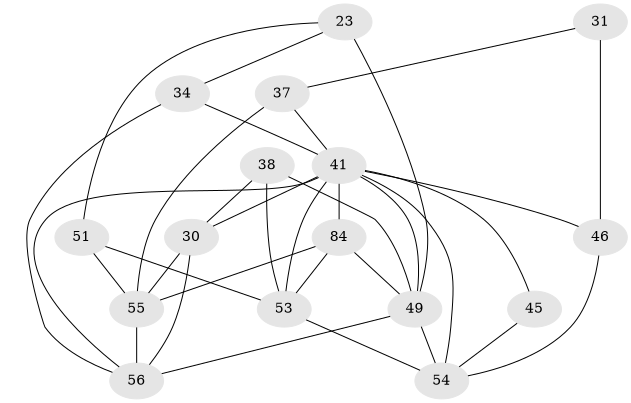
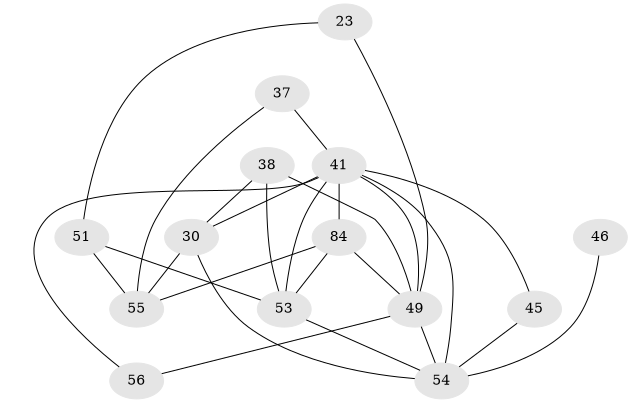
  graph {
    fontname="DejaVu Serif"
    node [color=gray90 fontname="DejaVu Serif" style=filled]
    edge [fontname="DejaVu Serif" weight=2]
    23
-   34
    49 [super="+21+22+26+28"]
    51
    41 [super="+36+40"]
    56 [super="+52"]
    54 [super="+33+42"]
    53 [super="+39+48"]
-   31 [super="+7"]
    37
    46 [super="+17"]
    55 [super="+8+47"]
    n13 [label=30 super="+25"]
    n14 [label=84 super="+32"]
    45
    38 [super="+19"]
-   23 -- 34 [weight=""]
    23 -- 49
    23 -- 51 [weight=""]
-   34 -- 41 [weight=""]
-   34 -- 56
    49 -- 56
    49 -- 54 [weight=4]
    51 -- 53
    51 -- 55
    41 -- 49 [weight=3]
    41 -- 56 [weight=""]
    41 -- 54
    41 -- 53 [weight=4]
-   41 -- 46
    41 -- n13 [weight=4]
    41 -- n14 [weight=5]
    41 -- 45
    53 -- 54 [weight=""]
-   31 -- 37 [weight=""]
-   31 -- 46
    37 -- 41 [weight=""]
    37 -- 55
    46 -- 54
-   55 -- 56 [weight=3]
-   n13 -- 56 [weight=""]
+   n13 -- 54 [weight=""]
    n13 -- 55
    n14 -- 49 [weight=""]
    n14 -- 53 [weight=""]
    n14 -- 55 [weight=3]
    45 -- 54
    38 -- 49 [weight=4]
    38 -- 53 [weight=""]
    38 -- n13 [weight=""]
  }
